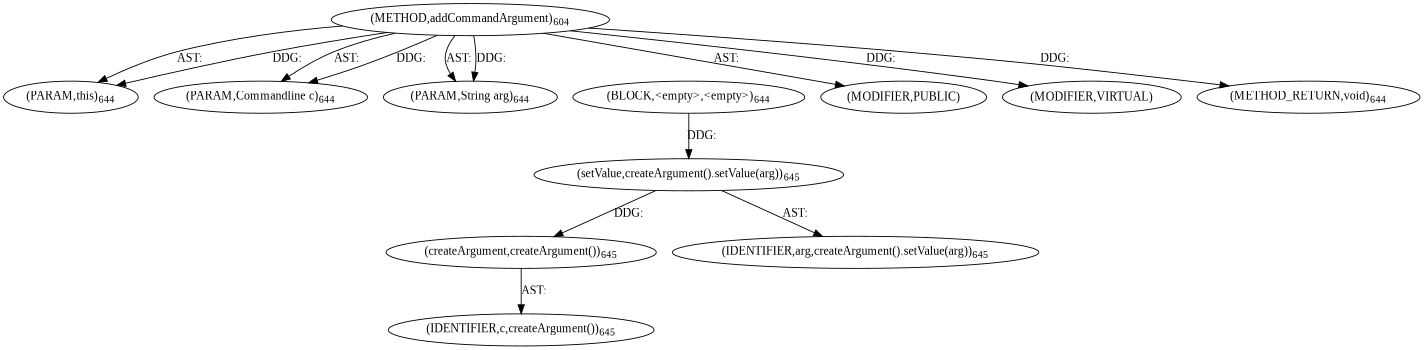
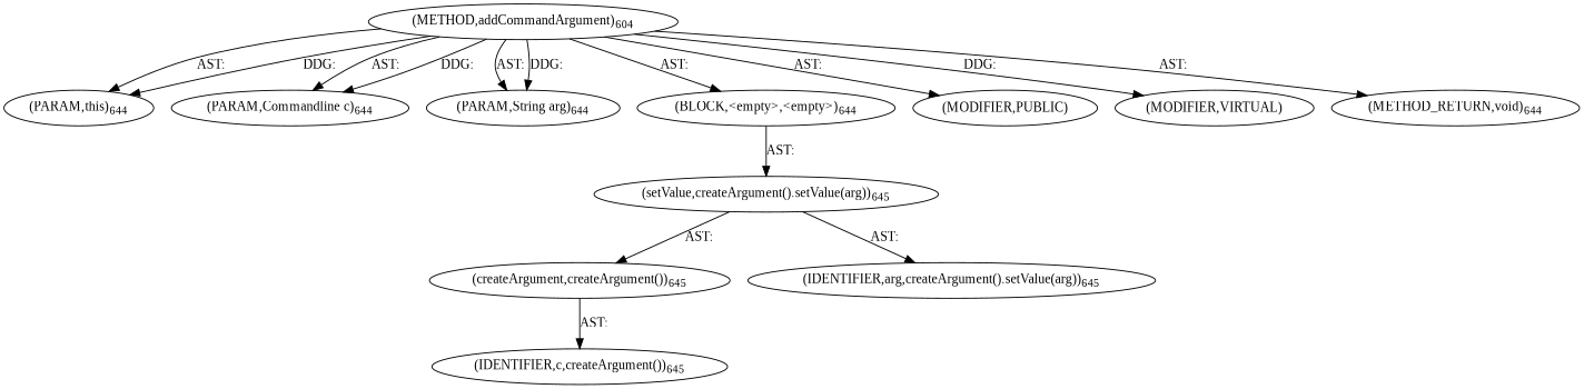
  digraph {
    fontname="Liberation Serif"
    node [fontname="Liberation Serif"]
    edge [fontname="Liberation Serif"]
    n1 [label=<(METHOD,addCommandArgument)<SUB>604</SUB>>]
    n2 [label=<(PARAM,this)<SUB>644</SUB>>]
    n3 [label=<(PARAM,Commandline c)<SUB>644</SUB>>]
    n4 [label=<(PARAM,String arg)<SUB>644</SUB>>]
    n5 [label=<(BLOCK,&lt;empty&gt;,&lt;empty&gt;)<SUB>644</SUB>>]
    n6 [label=<(MODIFIER,PUBLIC)>]
    n7 [label=<(MODIFIER,VIRTUAL)>]
    n8 [label=<(METHOD_RETURN,void)<SUB>644</SUB>>]
    n9 [label=<(setValue,createArgument().setValue(arg))<SUB>645</SUB>>]
    n10 [label=<(createArgument,createArgument())<SUB>645</SUB>>]
    n11 [label=<(IDENTIFIER,arg,createArgument().setValue(arg))<SUB>645</SUB>>]
    n12 [label=<(IDENTIFIER,c,createArgument())<SUB>645</SUB>>]
    n1 -> n2 [label="AST: "]
    n1 -> n2 [label="DDG: "]
    n1 -> n3 [label="AST: "]
    n1 -> n3 [label="DDG: "]
    n1 -> n4 [label="AST: "]
    n1 -> n4 [label="DDG: "]
+   n1 -> n5 [label="AST: "]
    n1 -> n6 [label="AST: "]
    n1 -> n7 [label="DDG: "]
-   n1 -> n8 [label="DDG: "]
-   n5 -> n9 [label="DDG: "]
-   n9 -> n10 [label="DDG: "]
+   n1 -> n8 [label="AST: "]
+   n5 -> n9 [label="AST: "]
+   n9 -> n10 [label="AST: "]
    n9 -> n11 [label="AST: "]
    n10 -> n12 [label="AST: "]
  }
